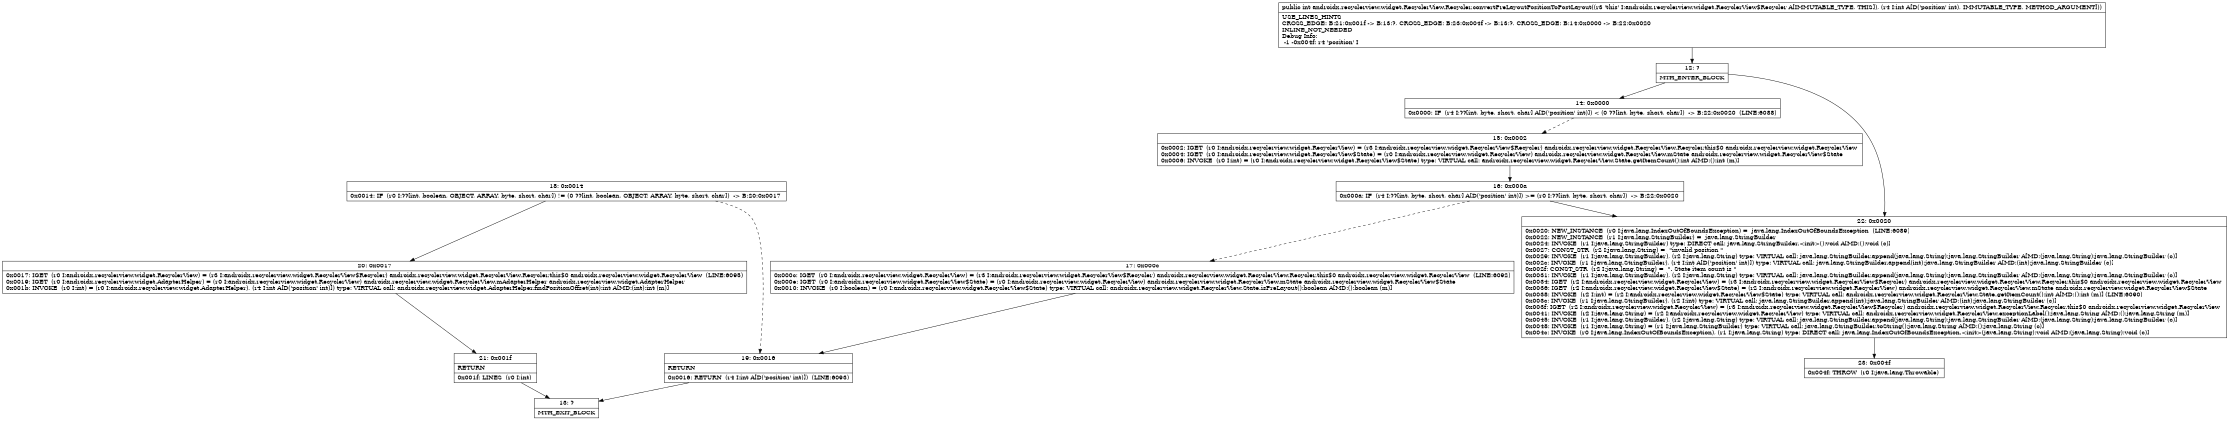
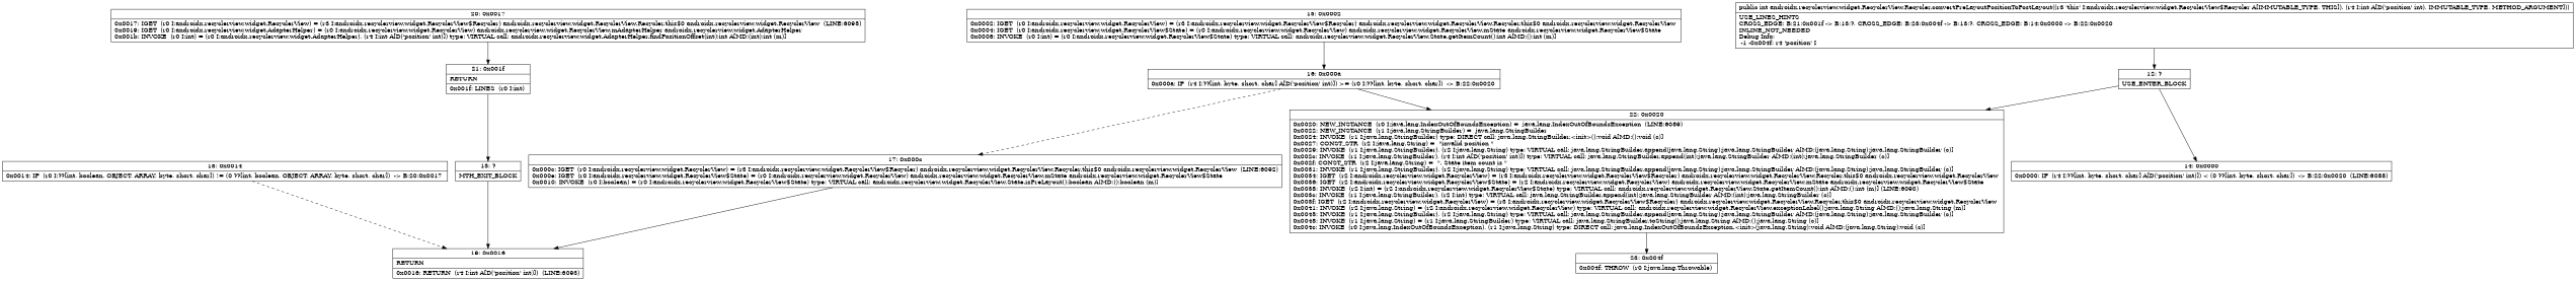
  digraph {
    node [shape=record]
-   n1 [label="{12\:\ ?|MTH_ENTER_BLOCK\l}"]
+   n1 [label="{12\:\ ?|USE_ENTER_BLOCK\l}"]
    n2 [label="{14\:\ 0x0000|0x0000: IF  (r4 I:??[int, byte, short, char] A[D('position' int)]) \< (0 ??[int, byte, short, char])  \-\> B:22:0x0020  (LINE:6088)\l}"]
    n3 [label="{22\:\ 0x0020|0x0020: NEW_INSTANCE  (r0 I:java.lang.IndexOutOfBoundsException) =  java.lang.IndexOutOfBoundsException  (LINE:6089)\l0x0022: NEW_INSTANCE  (r1 I:java.lang.StringBuilder) =  java.lang.StringBuilder \l0x0024: INVOKE  (r1 I:java.lang.StringBuilder) type: DIRECT call: java.lang.StringBuilder.\<init\>():void A[MD:():void (c)]\l0x0027: CONST_STR  (r2 I:java.lang.String) =  \"invalid position \" \l0x0029: INVOKE  (r1 I:java.lang.StringBuilder), (r2 I:java.lang.String) type: VIRTUAL call: java.lang.StringBuilder.append(java.lang.String):java.lang.StringBuilder A[MD:(java.lang.String):java.lang.StringBuilder (c)]\l0x002c: INVOKE  (r1 I:java.lang.StringBuilder), (r4 I:int A[D('position' int)]) type: VIRTUAL call: java.lang.StringBuilder.append(int):java.lang.StringBuilder A[MD:(int):java.lang.StringBuilder (c)]\l0x002f: CONST_STR  (r2 I:java.lang.String) =  \". State item count is \" \l0x0031: INVOKE  (r1 I:java.lang.StringBuilder), (r2 I:java.lang.String) type: VIRTUAL call: java.lang.StringBuilder.append(java.lang.String):java.lang.StringBuilder A[MD:(java.lang.String):java.lang.StringBuilder (c)]\l0x0034: IGET  (r2 I:androidx.recyclerview.widget.RecyclerView) = (r3 I:androidx.recyclerview.widget.RecyclerView$Recycler) androidx.recyclerview.widget.RecyclerView.Recycler.this$0 androidx.recyclerview.widget.RecyclerView \l0x0036: IGET  (r2 I:androidx.recyclerview.widget.RecyclerView$State) = (r2 I:androidx.recyclerview.widget.RecyclerView) androidx.recyclerview.widget.RecyclerView.mState androidx.recyclerview.widget.RecyclerView$State \l0x0038: INVOKE  (r2 I:int) = (r2 I:androidx.recyclerview.widget.RecyclerView$State) type: VIRTUAL call: androidx.recyclerview.widget.RecyclerView.State.getItemCount():int A[MD:():int (m)] (LINE:6090)\l0x003c: INVOKE  (r1 I:java.lang.StringBuilder), (r2 I:int) type: VIRTUAL call: java.lang.StringBuilder.append(int):java.lang.StringBuilder A[MD:(int):java.lang.StringBuilder (c)]\l0x003f: IGET  (r2 I:androidx.recyclerview.widget.RecyclerView) = (r3 I:androidx.recyclerview.widget.RecyclerView$Recycler) androidx.recyclerview.widget.RecyclerView.Recycler.this$0 androidx.recyclerview.widget.RecyclerView \l0x0041: INVOKE  (r2 I:java.lang.String) = (r2 I:androidx.recyclerview.widget.RecyclerView) type: VIRTUAL call: androidx.recyclerview.widget.RecyclerView.exceptionLabel():java.lang.String A[MD:():java.lang.String (m)]\l0x0045: INVOKE  (r1 I:java.lang.StringBuilder), (r2 I:java.lang.String) type: VIRTUAL call: java.lang.StringBuilder.append(java.lang.String):java.lang.StringBuilder A[MD:(java.lang.String):java.lang.StringBuilder (c)]\l0x0048: INVOKE  (r1 I:java.lang.String) = (r1 I:java.lang.StringBuilder) type: VIRTUAL call: java.lang.StringBuilder.toString():java.lang.String A[MD:():java.lang.String (c)]\l0x004c: INVOKE  (r0 I:java.lang.IndexOutOfBoundsException), (r1 I:java.lang.String) type: DIRECT call: java.lang.IndexOutOfBoundsException.\<init\>(java.lang.String):void A[MD:(java.lang.String):void (c)]\l}"]
    n4 [label="{15\:\ 0x0002|0x0002: IGET  (r0 I:androidx.recyclerview.widget.RecyclerView) = (r3 I:androidx.recyclerview.widget.RecyclerView$Recycler) androidx.recyclerview.widget.RecyclerView.Recycler.this$0 androidx.recyclerview.widget.RecyclerView \l0x0004: IGET  (r0 I:androidx.recyclerview.widget.RecyclerView$State) = (r0 I:androidx.recyclerview.widget.RecyclerView) androidx.recyclerview.widget.RecyclerView.mState androidx.recyclerview.widget.RecyclerView$State \l0x0006: INVOKE  (r0 I:int) = (r0 I:androidx.recyclerview.widget.RecyclerView$State) type: VIRTUAL call: androidx.recyclerview.widget.RecyclerView.State.getItemCount():int A[MD:():int (m)]\l}"]
    n5 [label="{16\:\ 0x000a|0x000a: IF  (r4 I:??[int, byte, short, char] A[D('position' int)]) \>= (r0 I:??[int, byte, short, char])  \-\> B:22:0x0020 \l}"]
    n6 [label="{23\:\ 0x004f|0x004f: THROW  (r0 I:java.lang.Throwable) \l}"]
    n7 [label="{17\:\ 0x000c|0x000c: IGET  (r0 I:androidx.recyclerview.widget.RecyclerView) = (r3 I:androidx.recyclerview.widget.RecyclerView$Recycler) androidx.recyclerview.widget.RecyclerView.Recycler.this$0 androidx.recyclerview.widget.RecyclerView  (LINE:6092)\l0x000e: IGET  (r0 I:androidx.recyclerview.widget.RecyclerView$State) = (r0 I:androidx.recyclerview.widget.RecyclerView) androidx.recyclerview.widget.RecyclerView.mState androidx.recyclerview.widget.RecyclerView$State \l0x0010: INVOKE  (r0 I:boolean) = (r0 I:androidx.recyclerview.widget.RecyclerView$State) type: VIRTUAL call: androidx.recyclerview.widget.RecyclerView.State.isPreLayout():boolean A[MD:():boolean (m)]\l}"]
    n8 [label="{19\:\ 0x0016|RETURN\l|0x0016: RETURN  (r4 I:int A[D('position' int)])  (LINE:6093)\l}"]
    n9 [label="{18\:\ 0x0014|0x0014: IF  (r0 I:??[int, boolean, OBJECT, ARRAY, byte, short, char]) != (0 ??[int, boolean, OBJECT, ARRAY, byte, short, char])  \-\> B:20:0x0017 \l}"]
    n10 [label="{20\:\ 0x0017|0x0017: IGET  (r0 I:androidx.recyclerview.widget.RecyclerView) = (r3 I:androidx.recyclerview.widget.RecyclerView$Recycler) androidx.recyclerview.widget.RecyclerView.Recycler.this$0 androidx.recyclerview.widget.RecyclerView  (LINE:6095)\l0x0019: IGET  (r0 I:androidx.recyclerview.widget.AdapterHelper) = (r0 I:androidx.recyclerview.widget.RecyclerView) androidx.recyclerview.widget.RecyclerView.mAdapterHelper androidx.recyclerview.widget.AdapterHelper \l0x001b: INVOKE  (r0 I:int) = (r0 I:androidx.recyclerview.widget.AdapterHelper), (r4 I:int A[D('position' int)]) type: VIRTUAL call: androidx.recyclerview.widget.AdapterHelper.findPositionOffset(int):int A[MD:(int):int (m)]\l}"]
    n11 [label="{13\:\ ?|MTH_EXIT_BLOCK\l}"]
    n12 [label="{21\:\ 0x001f|RETURN\l|0x001f: LINES  (r0 I:int) \l}"]
    n13 [label="{public int androidx.recyclerview.widget.RecyclerView.Recycler.convertPreLayoutPositionToPostLayout((r3 'this' I:androidx.recyclerview.widget.RecyclerView$Recycler A[IMMUTABLE_TYPE, THIS]), (r4 I:int A[D('position' int), IMMUTABLE_TYPE, METHOD_ARGUMENT]))  | USE_LINES_HINTS\lCROSS_EDGE: B:21:0x001f \-\> B:13:?, CROSS_EDGE: B:23:0x004f \-\> B:13:?, CROSS_EDGE: B:14:0x0000 \-\> B:22:0x0020\lINLINE_NOT_NEEDED\lDebug Info:\l  \-1 \-0x004f: r4 'position' I\l}"]
    n1 -> n2
    n1 -> n3
-   n2 -> n4 [style=dashed]
    n3 -> n6
    n4 -> n5
    n5 -> n3
    n5 -> n7 [style=dashed]
    n7 -> n8
-   n8 -> n11
+   n11 -> n8
    n9 -> n8 [style=dashed]
-   n9 -> n10
    n10 -> n12
    n12 -> n11
    n13 -> n1
  }
